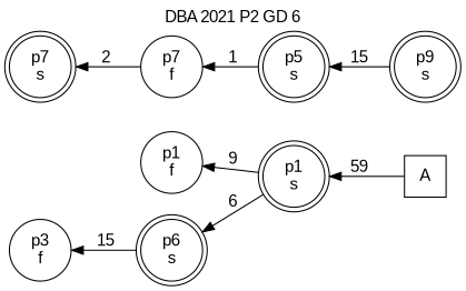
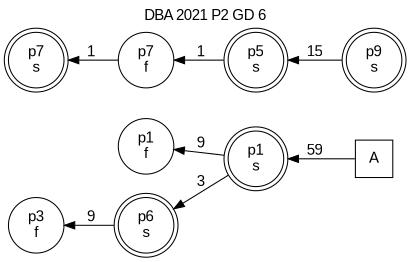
  digraph {
    fontname="Liberation Sans"
    label=" DBA 2021 P2 GD 6 "
    labelloc=tl
    rankdir=RL
    node [fontname="Liberation Sans" shape=doublecircle]
    edge [fontname="Liberation Sans"]
    n1 [label=A shape=square]
    n2 [label="p1\ns"]
    n3 [label="p1\nf" shape=circle]
    n4 [label="p6\ns"]
    n5 [label="p3\nf" shape=circle]
    n6 [label="p9\ns"]
    n7 [label="p5\ns"]
    n8 [label="p7\nf" shape=circle]
    n9 [label="p7\ns"]
    n1 -> n2 [label=59]
    n2 -> n3 [label=9]
-   n2 -> n4 [label=6]
-   n4 -> n5 [label=15]
+   n2 -> n4 [label=3]
+   n4 -> n5 [label=9]
    n6 -> n7 [label=15]
    n7 -> n8 [label=1]
-   n8 -> n9 [label=2]
+   n8 -> n9 [label=1]
  }
